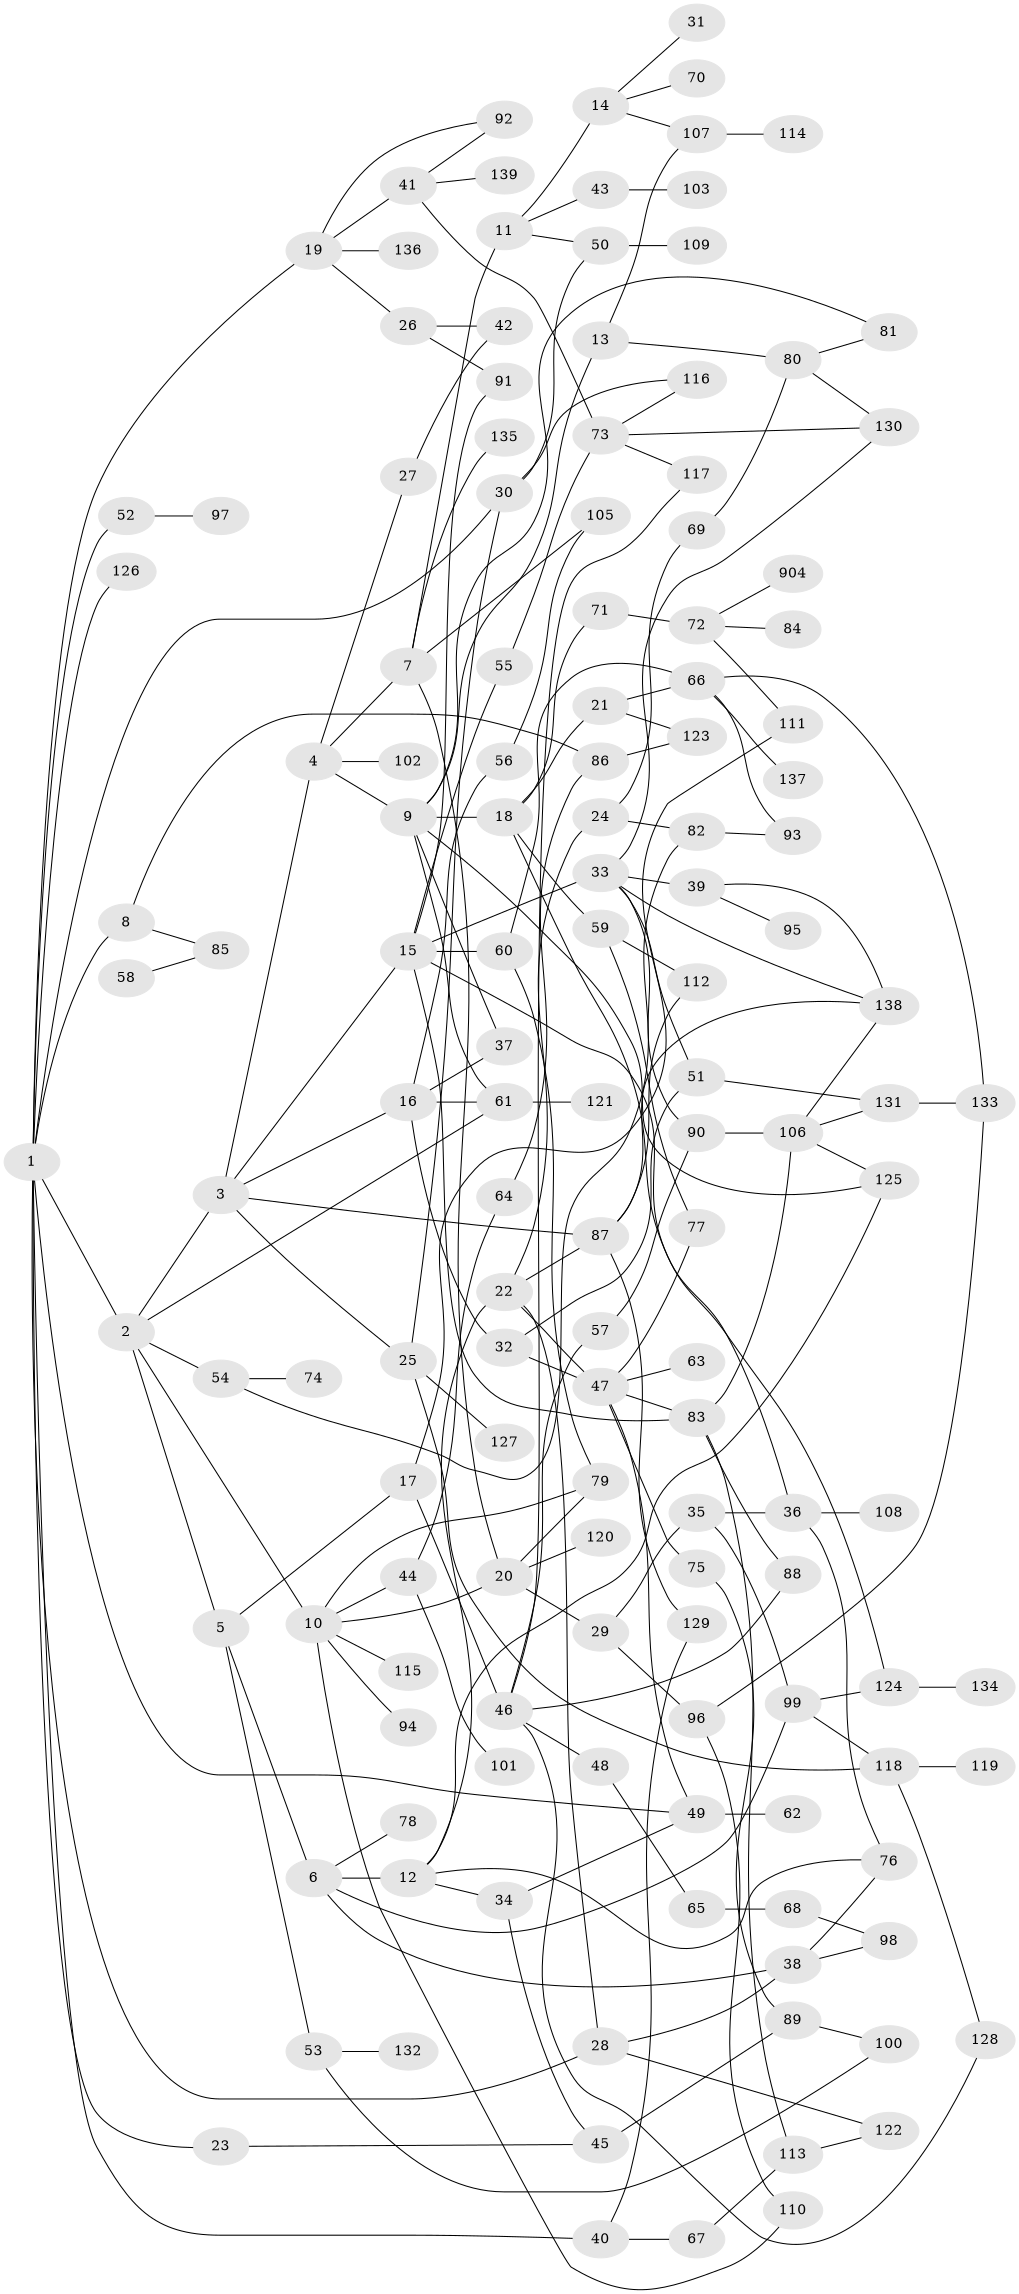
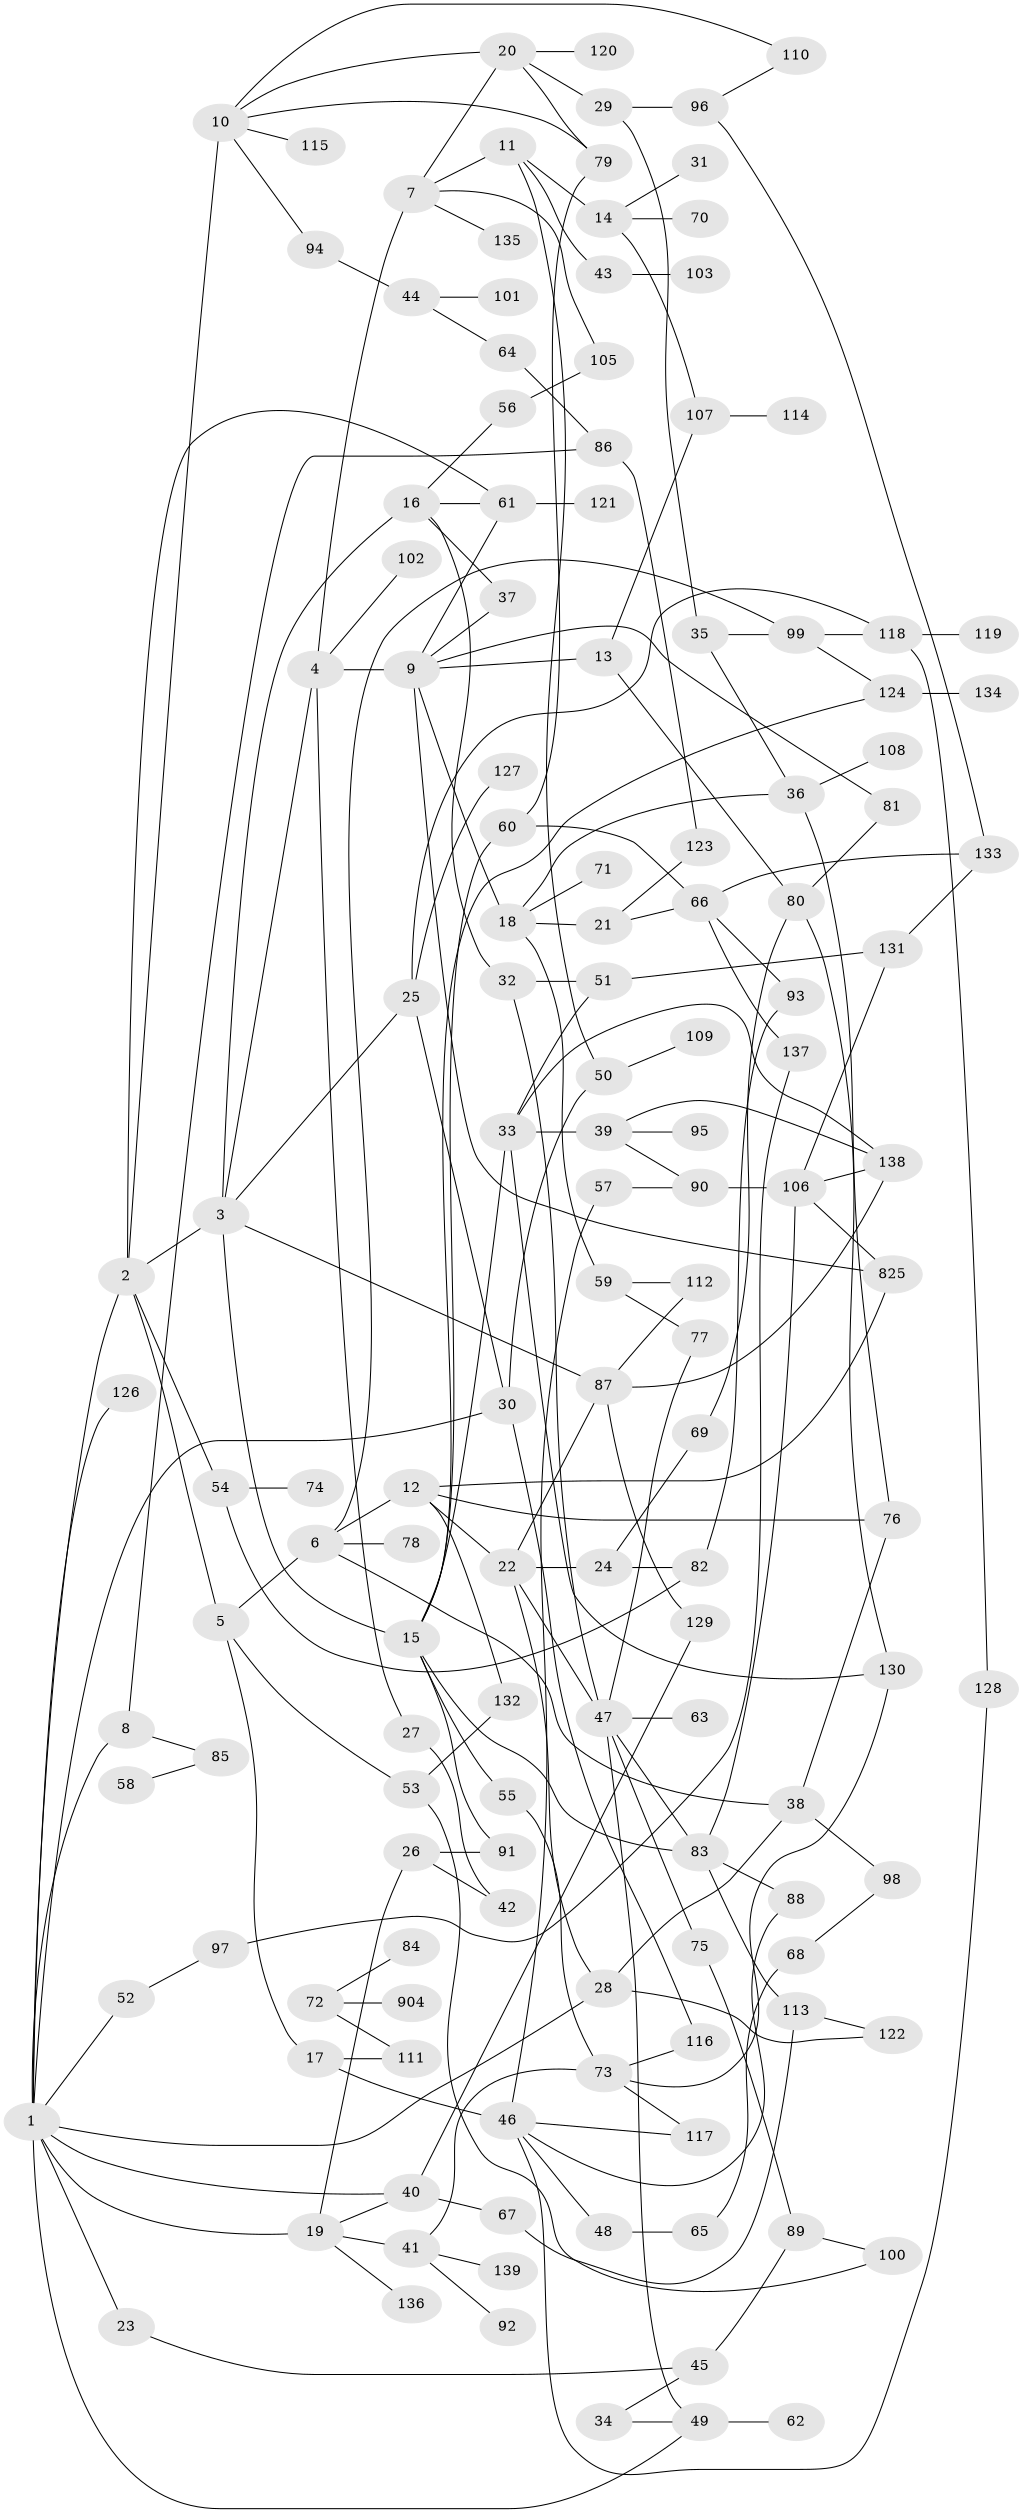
  graph {
    rankdir=LR
    node [color=gray90 style=filled]
    1
    2
    8
    19
    23
    28
    30
    40
    49
    52
    126
    3
    5
    10
    54
    61
    85
    86
    26
    41
    92
    136
    45
    38
    122
    50
    116
    67
    129
    62
    97
    4
    15
    16
    25
    87
    6
    17
    53
    20
    44
    79
    94
    110
    115
    82
    74
    121
    7
    9
    27
    102
    33
    55
    60
    83
    91
    124
    37
    32
    56
    118
    127
    138
    112
    11
    105
    135
    13
    18
    81
-   125
+   125 [label=825]
    42
    12
    78
    99
    46
    111
    100
    132
    22
    34
    76
    98
    14
    43
    29
    120
    123
    80
    107
    21
    36
    59
    71
    64
    101
    31
    70
    103
    109
    24
    47
    130
    114
    51
    39
    90
    73
    66
    88
    113
    106
    134
    48
    57
    117
    128
    108
    77
    72
    139
    35
    96
    93
    133
    137
    69
    63
    75
    89
    119
    58
    131
    95
    65
    68
    84
    n139 [label=904]
    1 -- 2
    1 -- 8
    1 -- 19
    1 -- 23
    1 -- 28
    1 -- 30
    1 -- 40
    1 -- 49
    1 -- 52
    1 -- 126
    2 -- 3
    2 -- 5
    2 -- 10
    2 -- 54
    2 -- 61
    8 -- 85
    8 -- 86
    19 -- 26
    19 -- 41
-   19 -- 92
+   19 -- 40
    19 -- 136
    23 -- 45
    28 -- 38
    28 -- 122
    30 -- 50
    30 -- 116
    40 -- 67
    40 -- 129
    49 -- 62
    52 -- 97
    3 -- 4
    3 -- 15
    3 -- 16
    3 -- 25
    3 -- 87
    5 -- 6
    5 -- 17
    5 -- 53
    10 -- 20
-   10 -- 44
+   94 -- 44
    10 -- 79
    10 -- 94
    10 -- 110
    10 -- 115
    54 -- 82
    54 -- 74
    61 -- 121
    86 -- 123
    26 -- 91
    26 -- 42
    41 -- 92
    41 -- 73
    41 -- 139
    45 -- 89
    38 -- 76
    38 -- 98
    50 -- 109
    67 -- 113
+   97 -- 137
    4 -- 7
    4 -- 9
    4 -- 27
    4 -- 102
    15 -- 33
    15 -- 55
    15 -- 60
    15 -- 83
    15 -- 91
    15 -- 124
    16 -- 61
    16 -- 37
    16 -- 32
    16 -- 56
    25 -- 30
    25 -- 118
    25 -- 127
    87 -- 129
    87 -- 138
    87 -- 112
    6 -- 38
    6 -- 12
    6 -- 78
    6 -- 99
    17 -- 46
    17 -- 111
    53 -- 100
    53 -- 132
    20 -- 79
    20 -- 29
    20 -- 120
    44 -- 64
    44 -- 101
    82 -- 93
    7 -- 20
    7 -- 11
    7 -- 105
    7 -- 135
    9 -- 61
    9 -- 37
    9 -- 13
    9 -- 18
    9 -- 81
    9 -- 125
    27 -- 42
    33 -- 138
    33 -- 130
    33 -- 51
    33 -- 39
-   33 -- 90
+   39 -- 90
    55 -- 73
    60 -- 79
    60 -- 66
    83 -- 88
    83 -- 113
    83 -- 106
    124 -- 134
    32 -- 47
    32 -- 51
    56 -- 105
    118 -- 128
    118 -- 119
    11 -- 50
    11 -- 14
    11 -- 43
    13 -- 80
    13 -- 107
    18 -- 21
    18 -- 36
    18 -- 59
    18 -- 71
    12 -- 125
    12 -- 22
-   12 -- 34
+   12 -- 132
    12 -- 76
    99 -- 124
    99 -- 118
    46 -- 88
    46 -- 48
    46 -- 57
    46 -- 117
    46 -- 128
    22 -- 28
    22 -- 87
    22 -- 24
    22 -- 47
    34 -- 49
    34 -- 45
    14 -- 107
    14 -- 31
    14 -- 70
    43 -- 103
    29 -- 35
    29 -- 96
    80 -- 81
    80 -- 130
    107 -- 114
    21 -- 123
    21 -- 66
    36 -- 76
    36 -- 108
    59 -- 112
    59 -- 77
-   71 -- 72
    64 -- 86
    24 -- 82
    24 -- 69
    47 -- 49
    47 -- 83
    47 -- 77
    47 -- 63
    47 -- 75
    51 -- 131
    39 -- 138
    39 -- 95
    90 -- 106
    73 -- 116
    73 -- 130
    73 -- 117
    66 -- 93
    66 -- 133
    66 -- 137
    113 -- 122
    106 -- 138
    106 -- 125
    106 -- 131
    48 -- 65
    57 -- 90
    72 -- 111
    72 -- 84
    72 -- n139
    35 -- 99
    35 -- 36
    96 -- 110
    96 -- 133
    69 -- 80
    75 -- 89
    89 -- 100
    58 -- 85
    131 -- 133
    65 -- 68
    68 -- 98
  }
